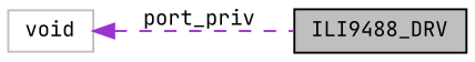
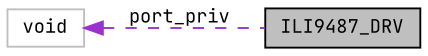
  digraph {
    rankdir=LR
    fontname="JetBrains Mono"
    node [fontname="JetBrains Mono" fontsize=10 shape=record style=filled]
-   n1 [color=black fillcolor=grey75 fontcolor=black height=0.2 label=ILI9488_DRV width=0.4]
+   n1 [color=black fillcolor=grey75 fontcolor=black height=0.2 label=ILI9487_DRV width=0.4]
    n2 [color=grey75 fillcolor=white height=0.2 label=void width=0.4]
    n2 -> n1 [color=darkorchid3 dir=back fontname="JetBrains Mono" fontsize=10 label=" port_priv" labelfontname=Helvetica labelfontsize=10 style=dashed]
  }
